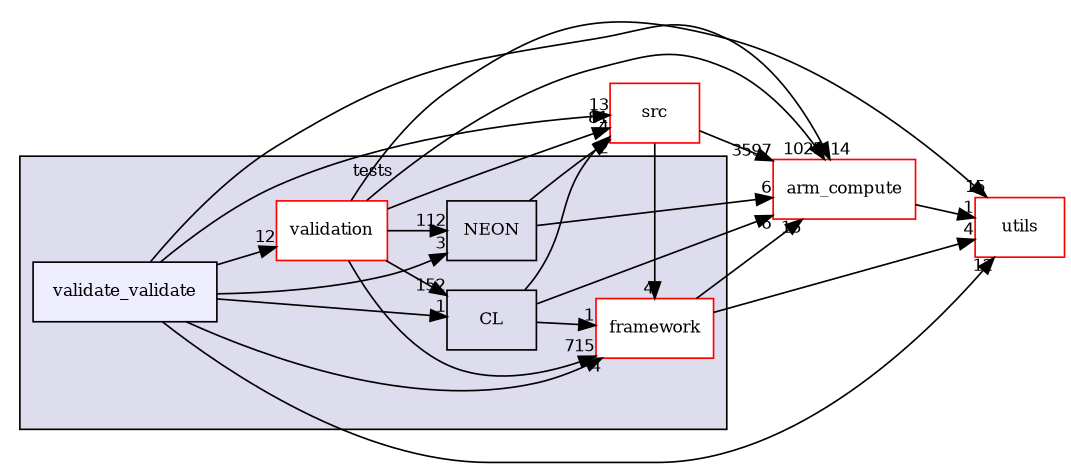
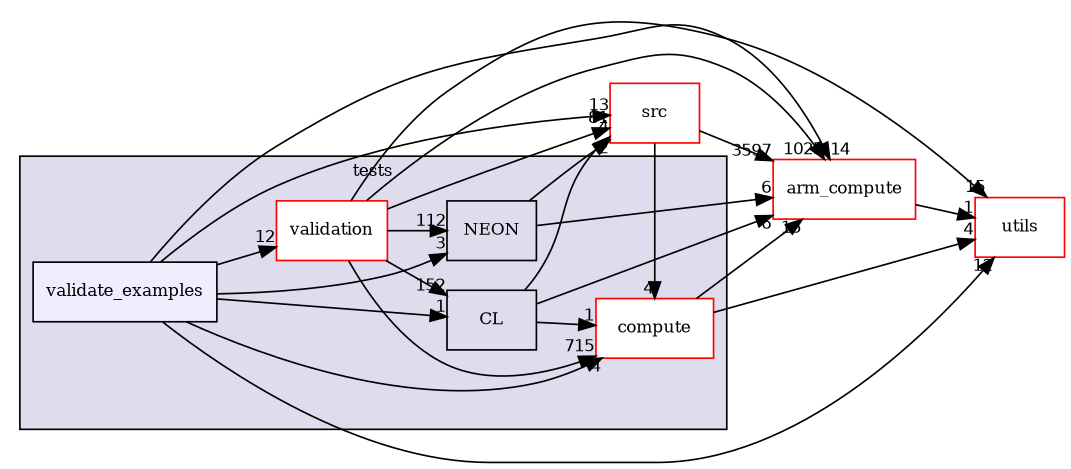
  digraph {
    compound=true
    fontname="DejaVu Serif"
    rankdir=LR
    node [fontname="DejaVu Serif" fontsize=10 shape=box color=red fillcolor=white style=filled]
    edge [fontname="DejaVu Serif" headlabel=4 labeldistance=1.5 labelfontname=Helvetica labelfontsize=10]
    n1 [label=NEON color="" fillcolor="" style=""]
    n2 [label=CL color="" fillcolor="" style=""]
-   n3 [label=framework]
+   n3 [label=compute]
    n4 [label=validation]
-   n5 [fillcolor="#eeeeff" label=validate_validate pencolor=black color=""]
+   n5 [fillcolor="#eeeeff" label=validate_examples pencolor=black color=""]
    n6 [label=arm_compute]
    n7 [label=src]
    n8 [label=utils]
    subgraph cluster_1 {
      bgcolor="#ddddee"
      fontsize=10
      label=tests
      pencolor=black
      n1
      n2
      n3
      n4
      n5
    }
    n1 -> n6 [headlabel=6]
    n1 -> n7 [headlabel=2]
    n2 -> n3 [headlabel=1]
    n2 -> n6 [headlabel=6]
    n2 -> n7
    n3 -> n6 [headlabel=16]
    n3 -> n8
    n4 -> n1 [headlabel=112]
    n4 -> n2 [headlabel=152]
    n4 -> n3 [headlabel=715]
    n4 -> n6 [headlabel=1025]
    n4 -> n7 [headlabel=81]
    n4 -> n8 [headlabel=15]
    n5 -> n1 [headlabel=3]
    n5 -> n2 [headlabel=1]
    n5 -> n3
    n5 -> n4 [headlabel=12]
    n5 -> n6 [headlabel=14]
    n5 -> n7 [headlabel=13]
    n5 -> n8 [headlabel=12]
    n6 -> n8 [headlabel=1]
    n7 -> n3
    n7 -> n6 [headlabel=3597]
  }
